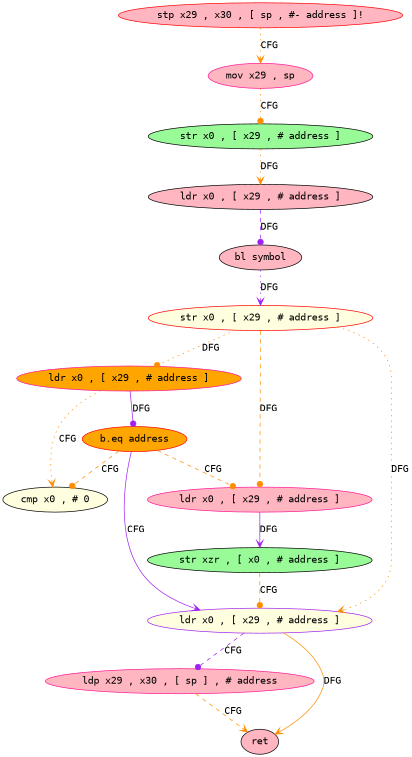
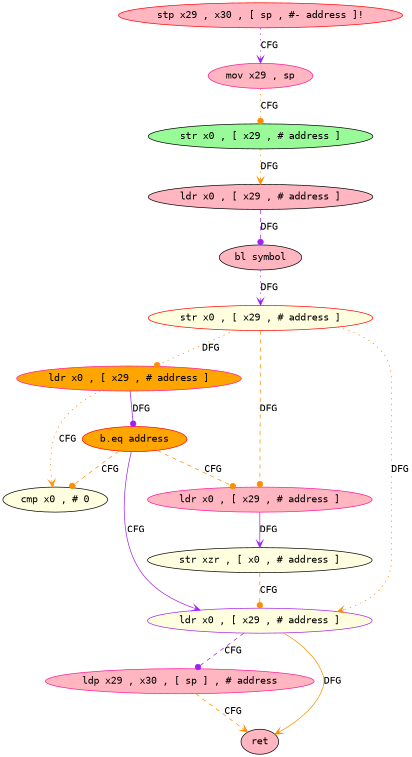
  digraph {
    fontname="DejaVu Sans Mono"
    node [color=black fillcolor=lightpink fontname="DejaVu Sans Mono" style=filled]
    edge [arrowhead=vee color=darkorange fontname="DejaVu Sans Mono" style=dotted]
    n1 [color=red label="stp x29 , x30 , [ sp , #- address ]!"]
    n2 [color=deeppink label="mov x29 , sp"]
    n3 [fillcolor=palegreen label="str x0 , [ x29 , # address ]"]
    n4 [label="ldr x0 , [ x29 , # address ]"]
    n5 [label="bl symbol"]
    n6 [color=red fillcolor=lightyellow label="str x0 , [ x29 , # address ]"]
    n7 [color=deeppink fillcolor=orange label="ldr x0 , [ x29 , # address ]"]
    n8 [color=purple fillcolor=lightyellow label="ldr x0 , [ x29 , # address ]"]
    n9 [color=deeppink label="ldr x0 , [ x29 , # address ]"]
    n10 [fillcolor=lightyellow label="cmp x0 , # 0"]
    n11 [color=red fillcolor=orange label="b.eq address"]
    n12 [color=deeppink label="ldp x29 , x30 , [ sp ] , # address"]
    n13 [label=ret]
-   n14 [fillcolor=palegreen label="str xzr , [ x0 , # address ]"]
-   n1 -> n2 [label=CFG]
+   n14 [fillcolor=lightyellow label="str xzr , [ x0 , # address ]"]
+   n1 -> n2 [color=purple label=CFG]
    n2 -> n3 [arrowhead=dot label=CFG]
    n3 -> n4 [label=DFG]
    n4 -> n5 [arrowhead=dot color=purple label=DFG style=dashed]
    n5 -> n6 [color=purple label=DFG]
    n6 -> n7 [arrowhead=dot label=DFG]
    n6 -> n8 [label=DFG]
    n6 -> n9 [arrowhead=dot label=DFG style=dashed]
    n7 -> n10 [label=CFG]
    n7 -> n11 [arrowhead=dot color=purple label=DFG style=solid]
    n8 -> n12 [arrowhead=dot color=purple label=CFG style=dashed]
    n8 -> n13 [label=DFG style=solid]
    n9 -> n14 [color=purple label=DFG style=solid]
    n11 -> n8 [color=purple label=CFG style=solid]
    n11 -> n9 [arrowhead=dot label=CFG style=dashed]
    n11 -> n10 [arrowhead=dot label=CFG style=dashed]
    n12 -> n13 [label=CFG style=dashed]
    n14 -> n8 [arrowhead=dot label=CFG style=dashed]
  }
